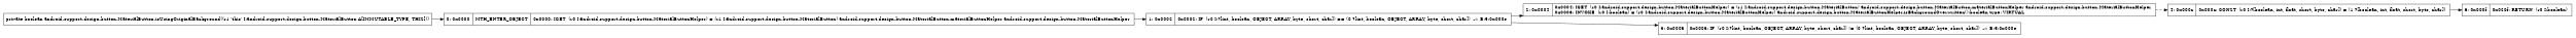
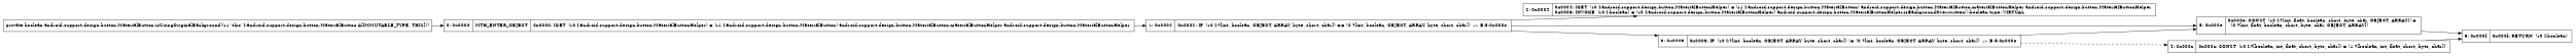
  digraph {
    rankdir=LR
    node [shape=record]
    n1 [label="{0\:\ 0x0000|MTH_ENTER_OBJECT\l|0x0000: IGET  (r0 I:android.support.design.button.MaterialButtonHelper) = (r1 I:android.support.design.button.MaterialButton) android.support.design.button.MaterialButton.materialButtonHelper android.support.design.button.MaterialButtonHelper \l}"]
    n2 [label="{1\:\ 0x0002|0x0002: IF  (r0 I:?[int, boolean, OBJECT, ARRAY, byte, short, char]) == (0 ?[int, boolean, OBJECT, ARRAY, byte, short, char])  \-\> B:5:0x000e \l}"]
    n3 [label="{2\:\ 0x0004|0x0004: IGET  (r0 I:android.support.design.button.MaterialButtonHelper) = (r1 I:android.support.design.button.MaterialButton) android.support.design.button.MaterialButton.materialButtonHelper android.support.design.button.MaterialButtonHelper \l0x0006: INVOKE  (r0 I:boolean) = (r0 I:android.support.design.button.MaterialButtonHelper) android.support.design.button.MaterialButtonHelper.isBackgroundOverwritten():boolean type: VIRTUAL \l}"]
+   n4 [label="{5\:\ 0x000e|0x000e: CONST  (r0 I:?[int, float, boolean, short, byte, char, OBJECT, ARRAY]) = \l  (0 ?[int, float, boolean, short, byte, char, OBJECT, ARRAY])\l \l}"]
    n5 [label="{3\:\ 0x000a|0x000a: IF  (r0 I:?[int, boolean, OBJECT, ARRAY, byte, short, char]) != (0 ?[int, boolean, OBJECT, ARRAY, byte, short, char])  \-\> B:5:0x000e \l}"]
-   n6 [label="{6\:\ 0x000f|0x020f: RETURN  (r0 I:boolean) \l}"]
+   n6 [label="{6\:\ 0x000f|0x000f: RETURN  (r0 I:boolean) \l}"]
    n7 [label="{4\:\ 0x000c|0x000c: CONST  (r0 I:?[boolean, int, float, short, byte, char]) = (1 ?[boolean, int, float, short, byte, char]) \l}"]
    n8 [label="{private boolean android.support.design.button.MaterialButton.isUsingOriginalBackground((r1 'this' I:android.support.design.button.MaterialButton A[IMMUTABLE_TYPE, THIS])) }"]
    n1 -> n2
    n2 -> n3 [style=solid]
+   n2 -> n4
    n2 -> n5
-   n3 -> n7 [style=dashed]
+   n4 -> n6
+   n5 -> n4
+   n5 -> n7 [style=dashed]
    n7 -> n6
    n8 -> n1
  }
